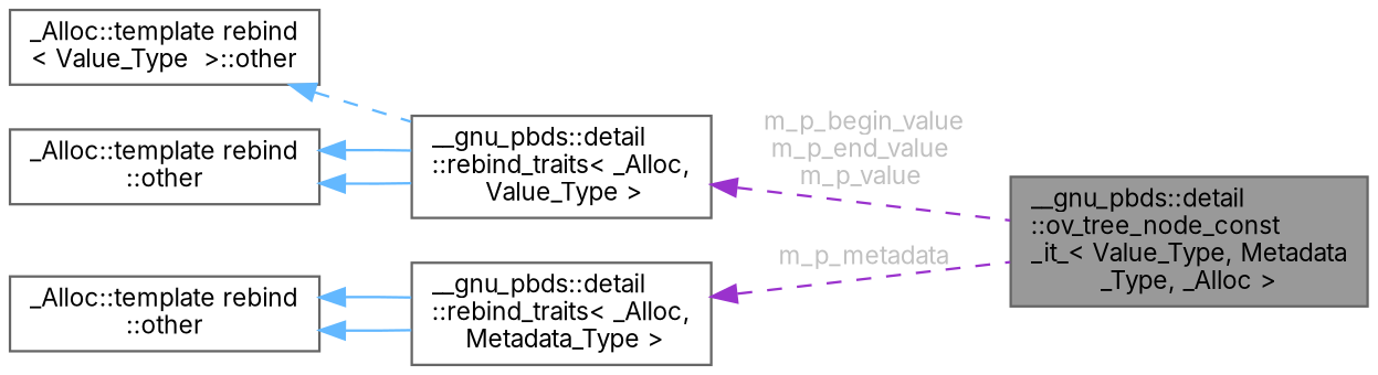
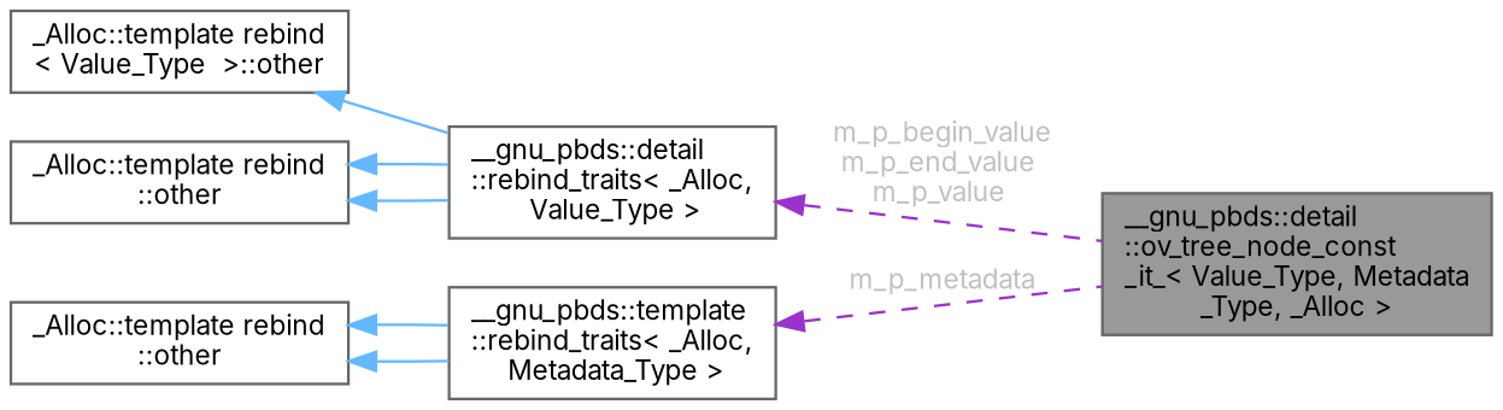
  digraph {
    fontname=Inter
    rankdir=LR
    node [color=gray40 fillcolor=white fontname=Inter fontsize=10 shape=box style=filled]
    edge [color=steelblue1 dir=back fontname=Inter fontsize=10 labelfontname=Helvetica labelfontsize=10 style=solid]
    n1 [fillcolor=grey60 fontcolor=black height=0.2 label="__gnu_pbds::detail\l::ov_tree_node_const\l_it_\< Value_Type, Metadata\l_Type, _Alloc \>" width=0.4]
    n2 [height=0.2 label="__gnu_pbds::detail\l::rebind_traits\< _Alloc,\l Value_Type \>" width=0.4]
    n3 [height=0.2 label="_Alloc::template rebind\l\< Value_Type  \>::other" width=0.4]
    n4 [height=0.2 label="_Alloc::template rebind\l::other" width=0.4]
-   n5 [height=0.2 label="__gnu_pbds::detail\l::rebind_traits\< _Alloc,\l Metadata_Type \>" width=0.4]
+   n5 [height=0.2 label="__gnu_pbds::template\l::rebind_traits\< _Alloc,\l Metadata_Type \>" width=0.4]
    n6 [height=0.2 label="_Alloc::template rebind\l::other" width=0.4]
    n2 -> n1 [color=darkorchid3 fontcolor=grey label=" m_p_begin_value\nm_p_end_value\nm_p_value" style=dashed]
-   n3 -> n2 [style=dashed]
+   n3 -> n2
    n4 -> n2
    n4 -> n2
    n5 -> n1 [color=darkorchid3 fontcolor=grey label=" m_p_metadata" style=dashed]
    n6 -> n5
    n6 -> n5
  }
